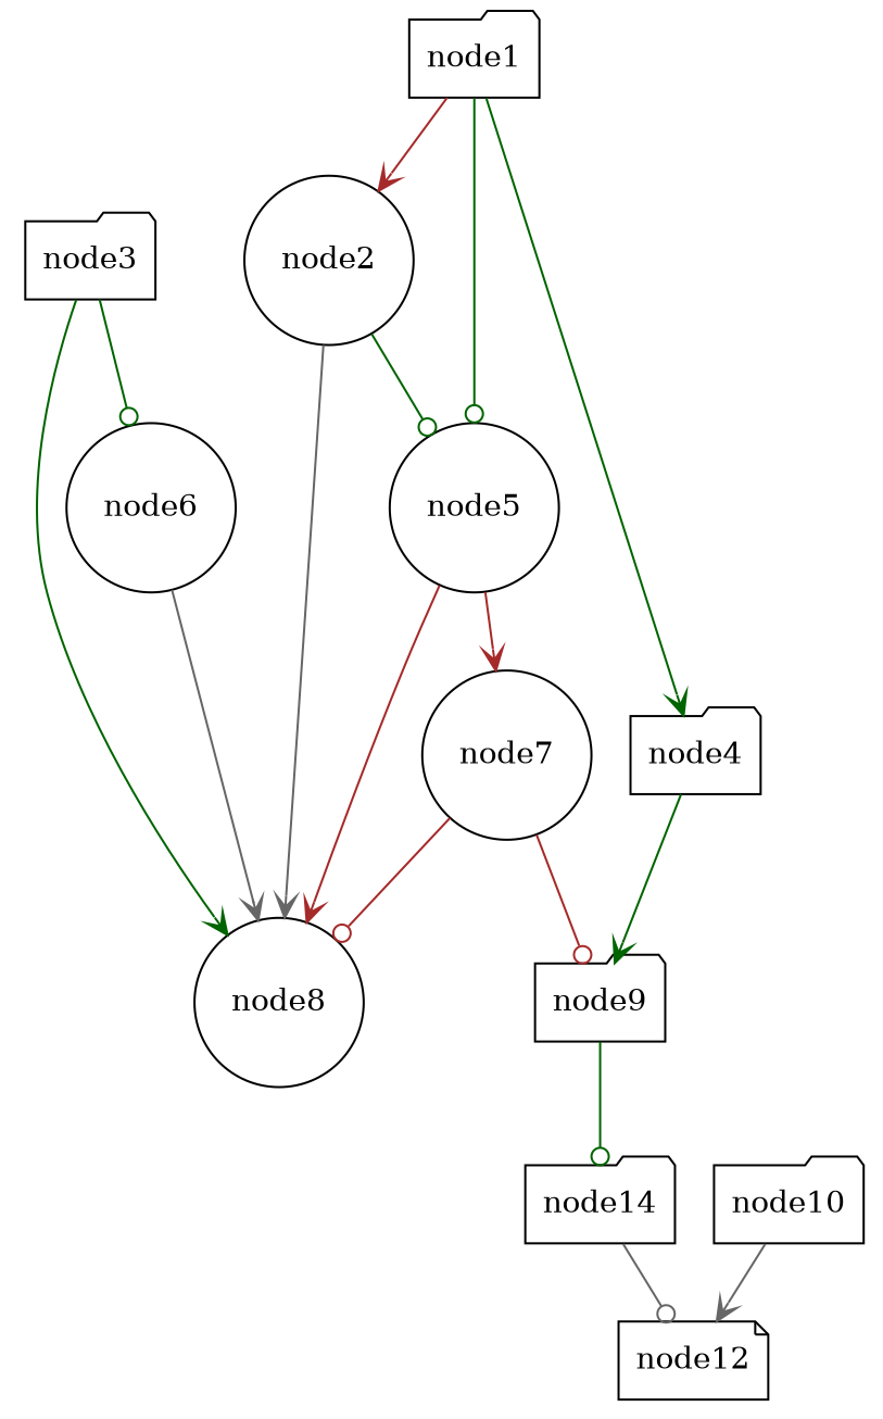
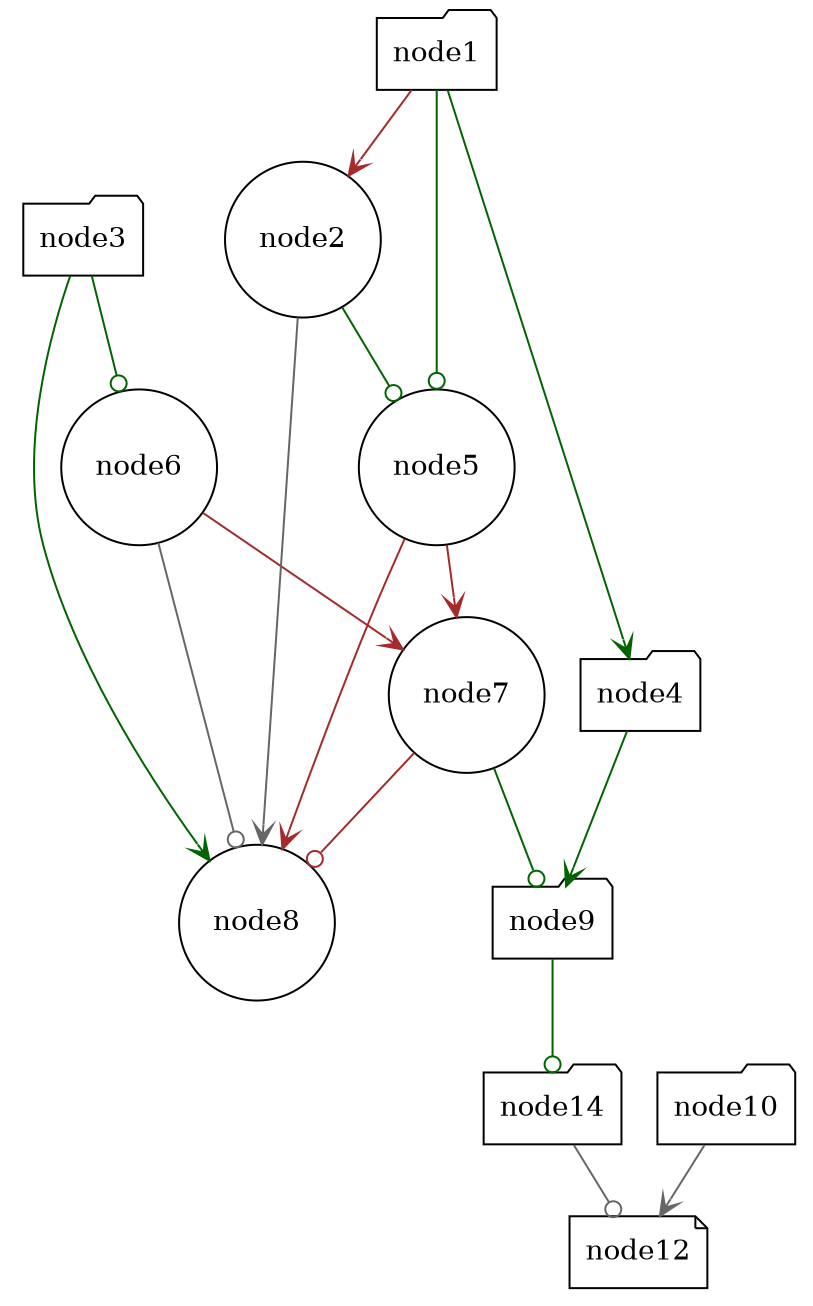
  digraph {
    node [shape=folder]
    edge [arrowhead=vee color=darkgreen]
    n1 [label=node14]
    node12 [shape=note]
    node10
    node9
    node8 [shape=circle]
    node7 [shape=circle]
    node6 [shape=circle]
    node5 [shape=circle]
    node4
    node3
    node2 [shape=circle]
    node1
    n1 -> node12 [arrowhead=odot color=gray40]
    node10 -> node12 [color=gray40]
    node9 -> n1 [arrowhead=odot]
-   node7 -> node9 [arrowhead=odot color=brown]
+   node7 -> node9 [arrowhead=odot]
    node7 -> node8 [arrowhead=odot color=brown]
-   node6 -> node8 [color=gray40]
+   node6 -> node8 [arrowhead=odot color=gray40]
+   node6 -> node7 [color=brown]
    node5 -> node8 [color=brown]
    node5 -> node7 [color=brown]
    node4 -> node9
    node3 -> node8
    node3 -> node6 [arrowhead=odot]
    node2 -> node8 [color=gray40]
    node2 -> node5 [arrowhead=odot]
    node1 -> node5 [arrowhead=odot]
    node1 -> node4
    node1 -> node2 [color=brown]
  }
